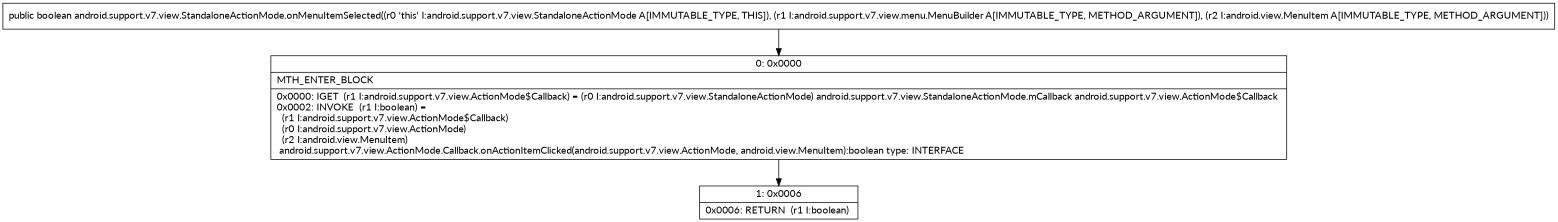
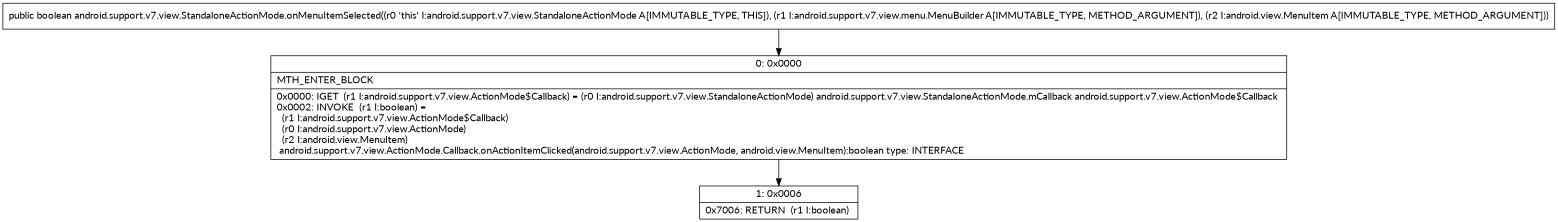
  digraph {
    fontname=Lato
    node [shape=record fontname=Lato]
    edge [fontname=Lato]
    n1 [label="{0\:\ 0x0000|MTH_ENTER_BLOCK\l|0x0000: IGET  (r1 I:android.support.v7.view.ActionMode$Callback) = (r0 I:android.support.v7.view.StandaloneActionMode) android.support.v7.view.StandaloneActionMode.mCallback android.support.v7.view.ActionMode$Callback \l0x0002: INVOKE  (r1 I:boolean) = \l  (r1 I:android.support.v7.view.ActionMode$Callback)\l  (r0 I:android.support.v7.view.ActionMode)\l  (r2 I:android.view.MenuItem)\l android.support.v7.view.ActionMode.Callback.onActionItemClicked(android.support.v7.view.ActionMode, android.view.MenuItem):boolean type: INTERFACE \l}"]
-   n2 [label="{1\:\ 0x0006|0x0006: RETURN  (r1 I:boolean) \l}"]
+   n2 [label="{1\:\ 0x0006|0x7006: RETURN  (r1 I:boolean) \l}"]
    n3 [label="{public boolean android.support.v7.view.StandaloneActionMode.onMenuItemSelected((r0 'this' I:android.support.v7.view.StandaloneActionMode A[IMMUTABLE_TYPE, THIS]), (r1 I:android.support.v7.view.menu.MenuBuilder A[IMMUTABLE_TYPE, METHOD_ARGUMENT]), (r2 I:android.view.MenuItem A[IMMUTABLE_TYPE, METHOD_ARGUMENT])) }"]
    n1 -> n2
    n3 -> n1
  }
